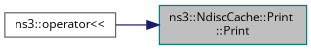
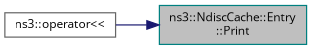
  digraph {
    rankdir=RL
    fontname="Open Sans"
    node [fontname="Open Sans" fontsize=10 shape=record style=filled]
-   n1 [color=teal fillcolor=grey75 fontcolor=black height=0.2 label="ns3::NdiscCache::Print\l::Print" width=0.4]
+   n1 [color=teal fillcolor=grey75 fontcolor=black height=0.2 label="ns3::NdiscCache::Entry\l::Print" width=0.4]
    n2 [color=gray40 fillcolor=white height=0.2 label="ns3::operator\<\<" width=0.4]
    n1 -> n2 [color=midnightblue dir=back fontname="Open Sans" fontsize=10 labelfontname=Helvetica labelfontsize=10 style=solid]
  }
